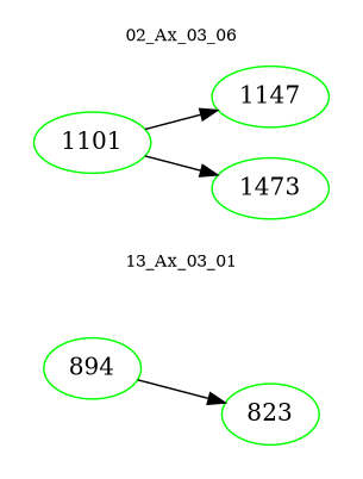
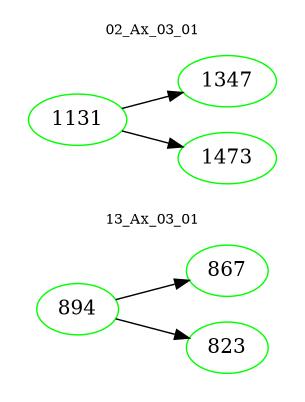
  digraph {
    rankdir=LR
    node [color=green]
    edge [color=black]
    n1 [label=894]
    n2 [label=823]
-   n4 [label=1101]
+   n3 [label=867]
+   n4 [label=1131]
    n5 [label=1473]
-   n6 [label=1147]
+   n6 [label=1347]
    subgraph cluster_1 {
      color=white
      fontsize=10
      label="13_Ax_03_01"
      n1
      n2
+     n3
    }
    subgraph cluster_2 {
      color=white
      fontsize=10
-     label="02_Ax_03_06"
+     label="02_Ax_03_01"
      n4
      n5
      n6
    }
    n1 -> n2
+   n1 -> n3
    n4 -> n5
    n4 -> n6
  }
